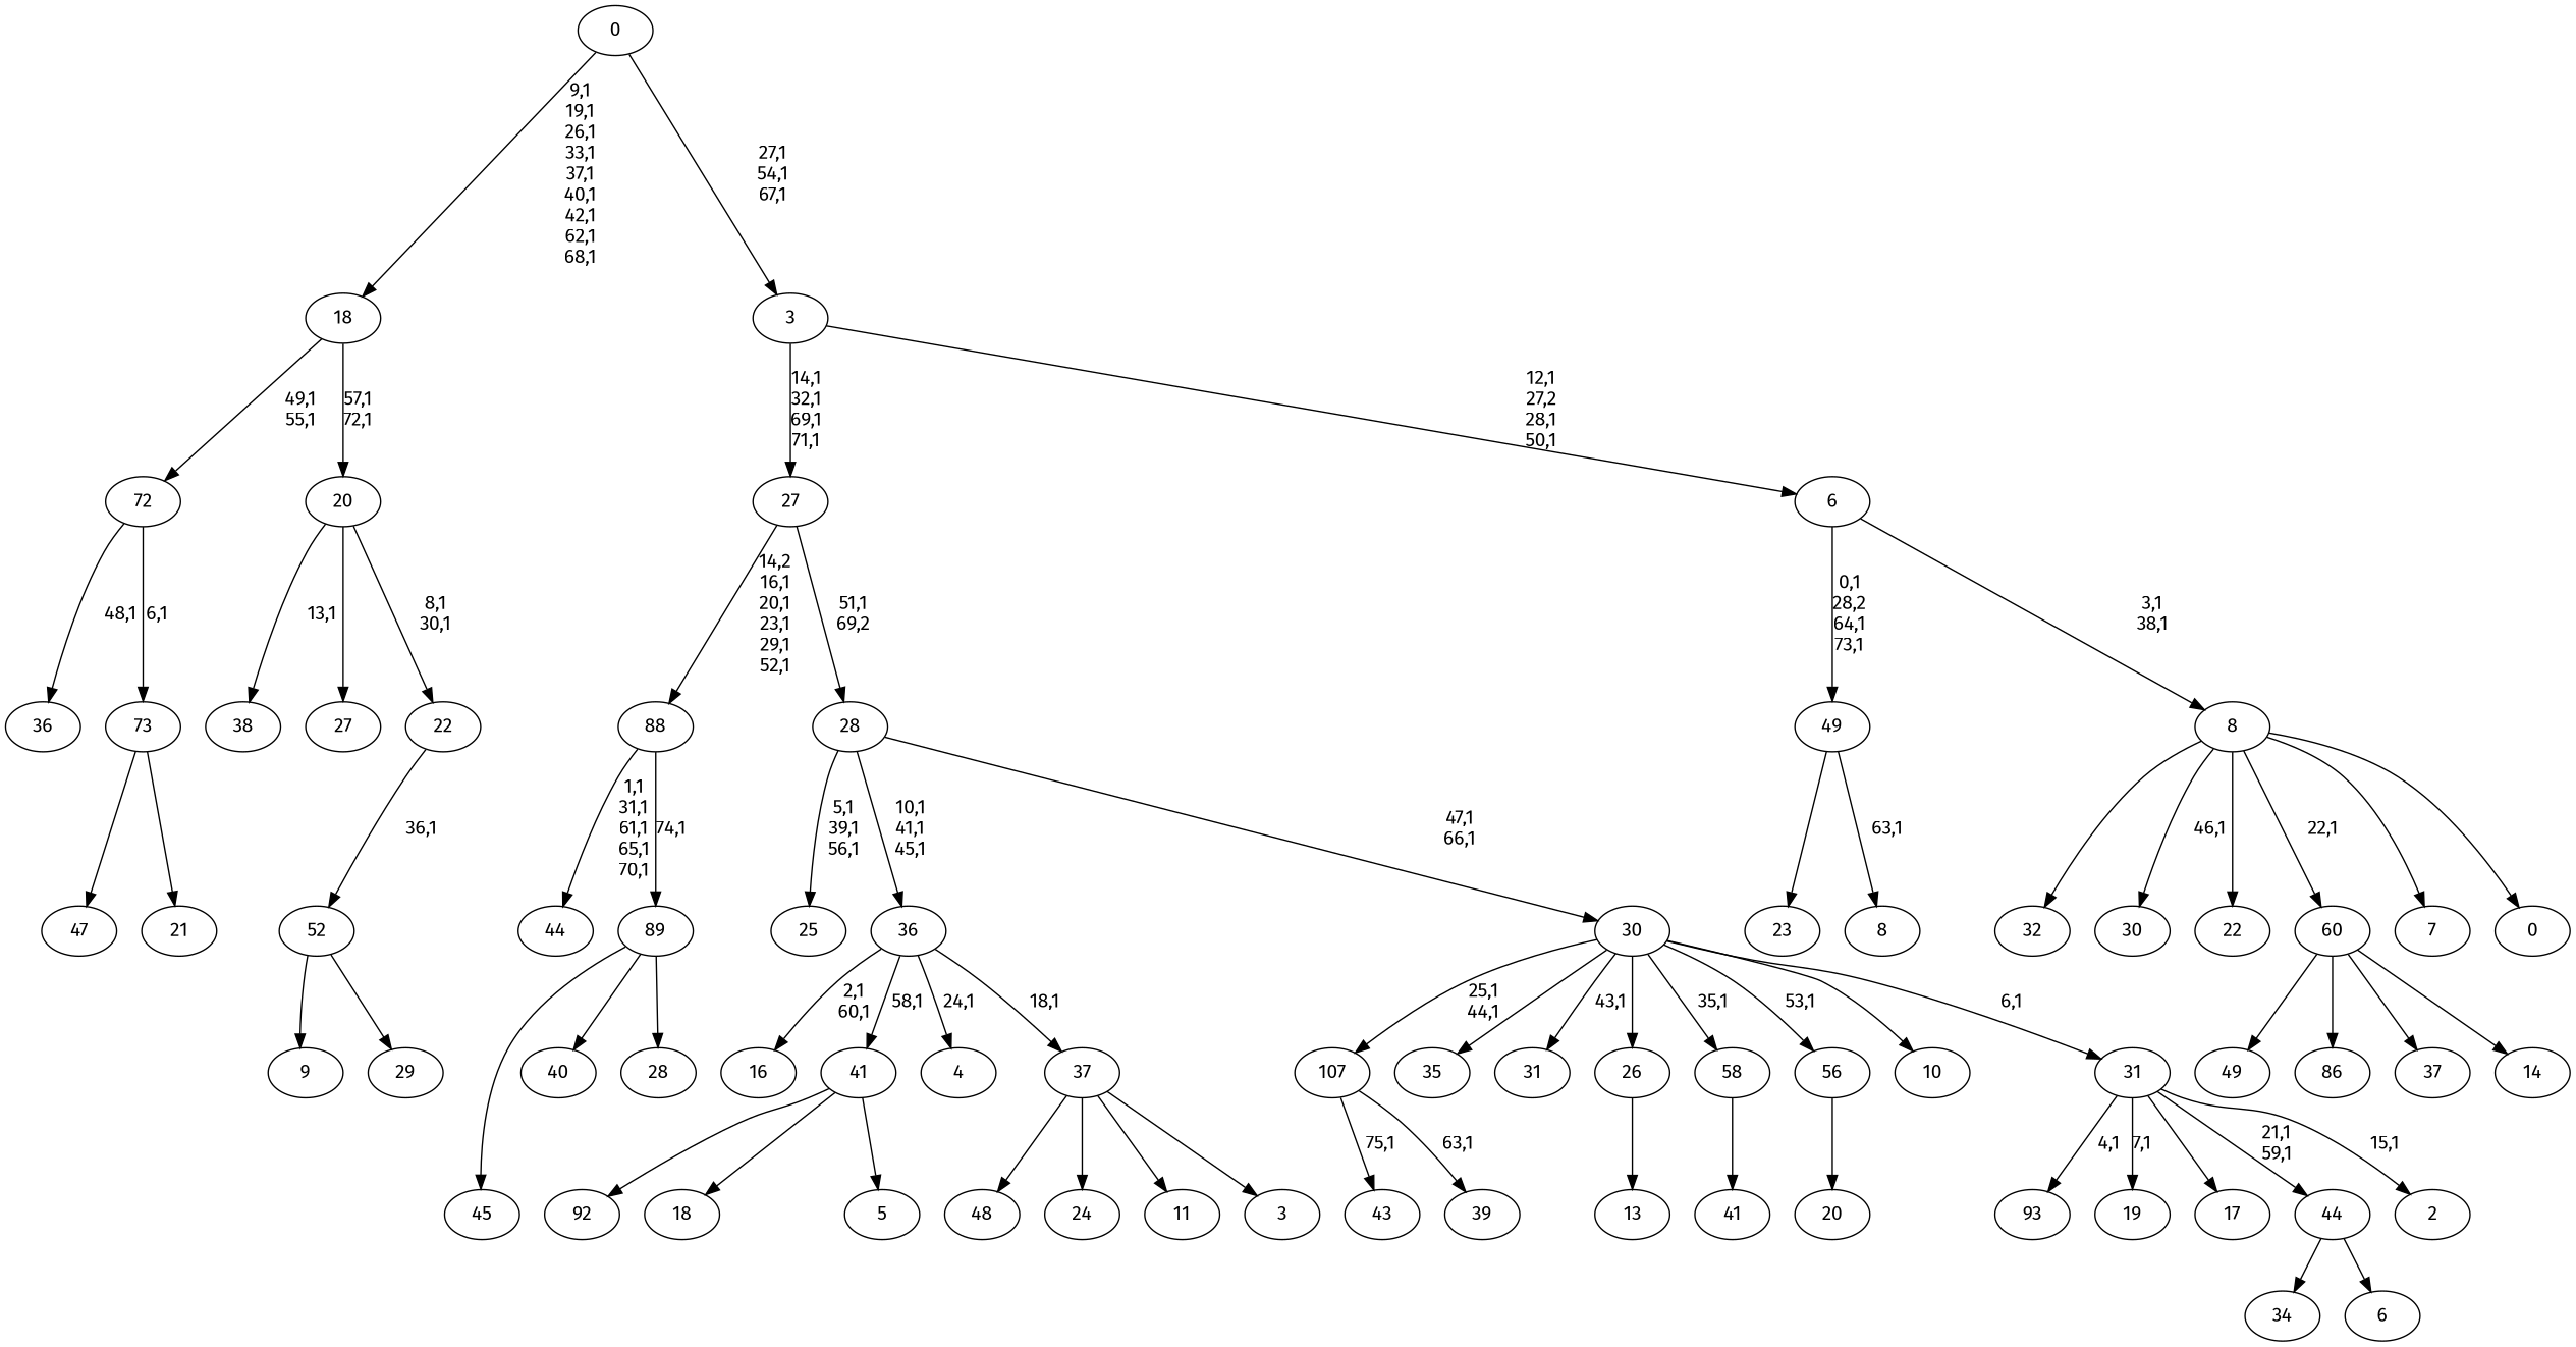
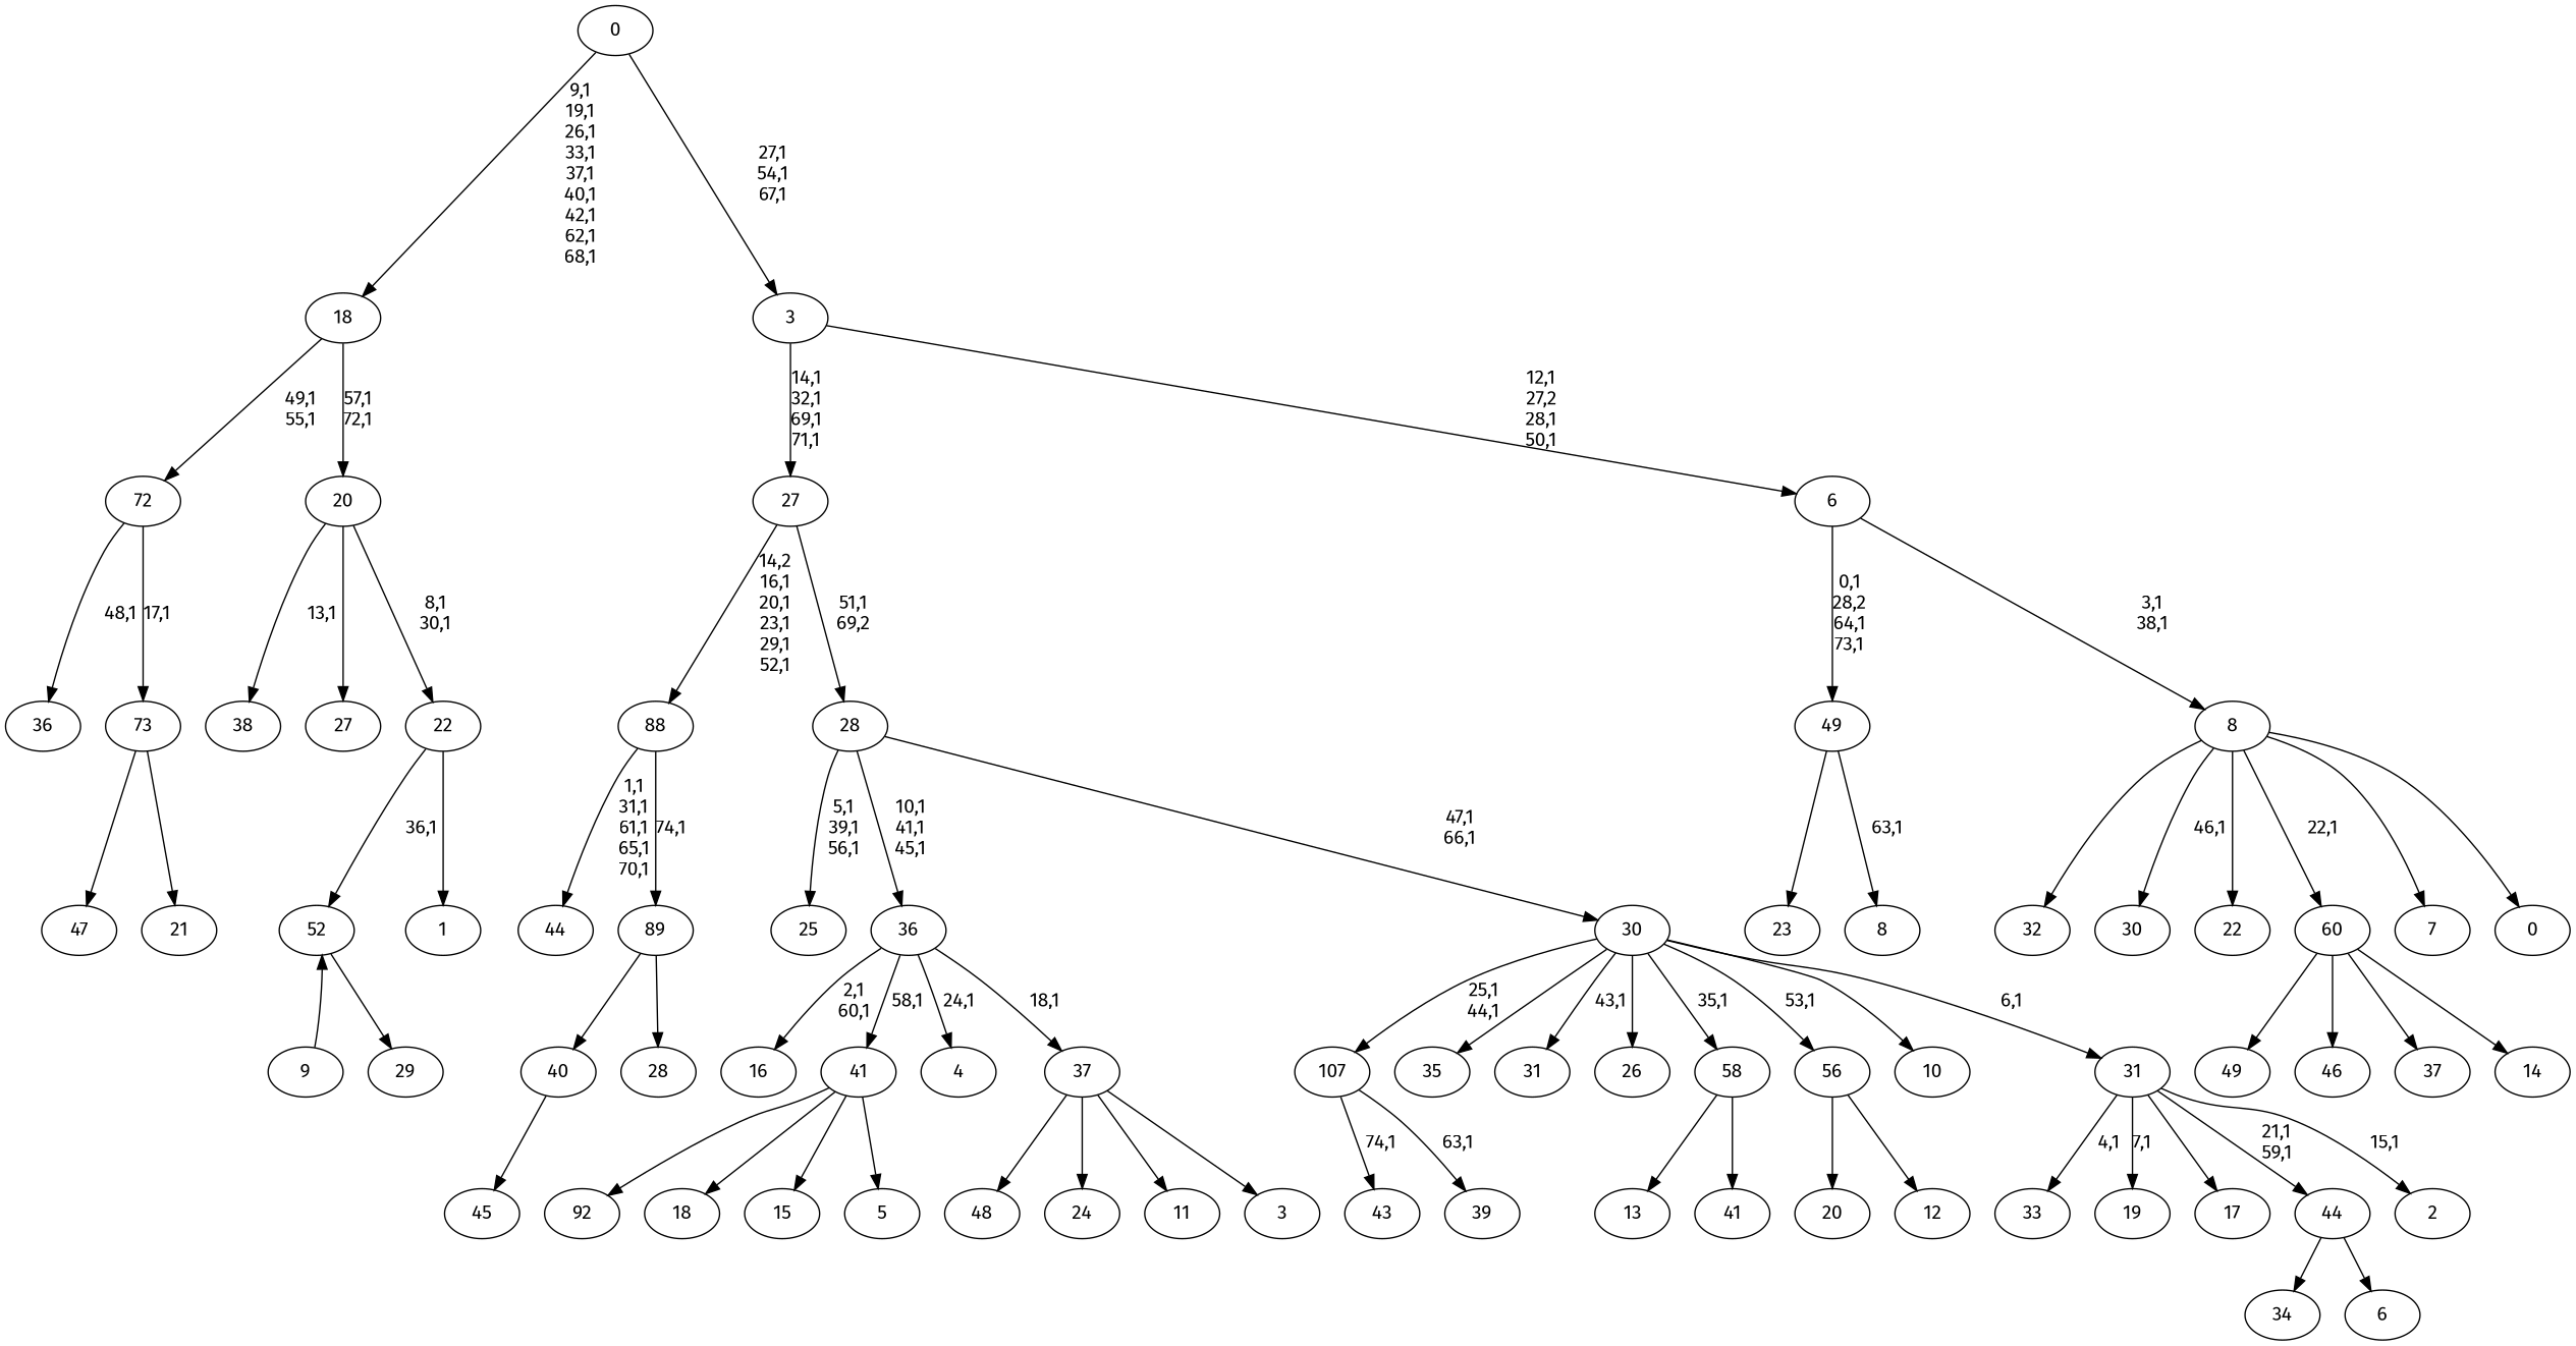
  digraph {
    fontname="Fira Sans"
    node [fontname="Fira Sans"]
    edge [fontname="Fira Sans"]
    n1 [label=49]
    n2 [label=48]
    n3 [label=47]
-   n4 [label=86]
+   n4 [label=46]
    n5 [label=45]
    n6 [label=44]
    n7 [label=43]
    n8 [label=92]
    n9 [label=41]
    n10 [label=40]
    n11 [label=39]
    107
    n13 [label=38]
    n14 [label=37]
    n15 [label=36]
    n16 [label=35]
    n17 [label=34]
-   n18 [label=93]
+   n18 [label=33]
    n19 [label=32]
    n20 [label=31]
    n21 [label=30]
    n22 [label=29]
    n23 [label=28]
    89
    88
    n26 [label=27]
    n27 [label=26]
    n28 [label=25]
    n29 [label=24]
    n30 [label=23]
    n31 [label=22]
    n32 [label=21]
    73
    72
    n35 [label=20]
    n36 [label=19]
    n37 [label=18]
    n38 [label=17]
    n39 [label=16]
+   n40 [label=15]
    n41 [label=14]
    60
    n43 [label=13]
    58
+   n45 [label=12]
    56
    n47 [label=11]
    n48 [label=10]
    n49 [label=9]
    52
    n51 [label=8]
    49
    n53 [label=7]
    n54 [label=6]
    44
    n56 [label=5]
    41
    n58 [label=4]
    n59 [label=3]
    37
    36
    n62 [label=2]
    31
    30
    28
    27
+   n67 [label=1]
    22
    20
    18
    n71 [label=0]
    8
    6
    3
    0
-   107 -> n7 [label="75,1"]
+   107 -> n7 [label="74,1"]
    107 -> n11 [label="63,1"]
-   89 -> n5
+   n10 -> n5
    89 -> n10
    89 -> n23
    88 -> n6 [label="1,1\n31,1\n61,1\n65,1\n70,1"]
    88 -> 89 [label="74,1"]
    73 -> n3
    73 -> n32
    72 -> n15 [label="48,1"]
-   72 -> 73 [label="6,1"]
+   72 -> 73 [label="17,1"]
    60 -> n1
    60 -> n4
    60 -> n14
    60 -> n41
    58 -> n9
-   n27 -> n43
+   58 -> n43
    56 -> n35
+   56 -> n45
    52 -> n22
-   52 -> n49
+   n49 -> 52
    49 -> n30
    49 -> n51 [label="63,1"]
    44 -> n17
    44 -> n54
    41 -> n8
    41 -> n37
+   41 -> n40
    41 -> n56
    37 -> n2
    37 -> n29
    37 -> n47
    37 -> n59
    36 -> n39 [label="2,1\n60,1"]
    36 -> 41 [label="58,1"]
    36 -> n58 [label="24,1"]
    36 -> 37 [label="18,1"]
    31 -> n18 [label="4,1"]
    31 -> n36 [label="7,1"]
    31 -> n38
    31 -> 44 [label="21,1\n59,1"]
    31 -> n62 [label="15,1"]
    30 -> 107 [label="25,1\n44,1"]
    30 -> n16
    30 -> n20 [label="43,1"]
    30 -> n27
    30 -> 58 [label="35,1"]
    30 -> 56 [label="53,1"]
    30 -> n48
    30 -> 31 [label="6,1"]
    28 -> n28 [label="5,1\n39,1\n56,1"]
    28 -> 36 [label="10,1\n41,1\n45,1"]
    28 -> 30 [label="47,1\n66,1"]
    27 -> 88 [label="14,2\n16,1\n20,1\n23,1\n29,1\n52,1"]
    27 -> 28 [label="51,1\n69,2"]
    22 -> 52 [label="36,1"]
+   22 -> n67
    20 -> n13 [label="13,1"]
    20 -> n26
    20 -> 22 [label="8,1\n30,1"]
    18 -> 72 [label="49,1\n55,1"]
    18 -> 20 [label="57,1\n72,1"]
    8 -> n19
    8 -> n21 [label="46,1"]
    8 -> n31
    8 -> 60 [label="22,1"]
    8 -> n53
    8 -> n71
    6 -> 49 [label="0,1\n28,2\n64,1\n73,1"]
    6 -> 8 [label="3,1\n38,1"]
    3 -> 27 [label="14,1\n32,1\n69,1\n71,1"]
    3 -> 6 [label="12,1\n27,2\n28,1\n50,1"]
    0 -> 18 [label="9,1\n19,1\n26,1\n33,1\n37,1\n40,1\n42,1\n62,1\n68,1"]
    0 -> 3 [label="27,1\n54,1\n67,1"]
  }
